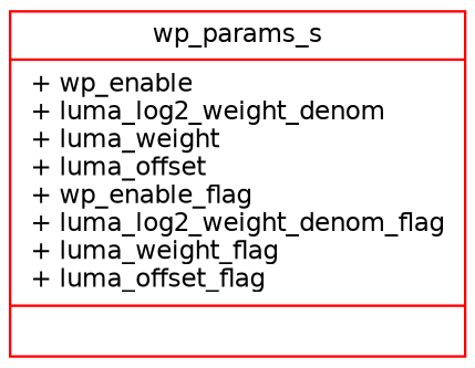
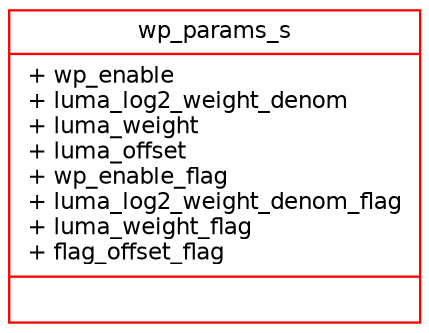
  digraph {
    fontname="DejaVu Sans"
-   n1 [color=red fillcolor=white fontcolor=black fontname="DejaVu Sans" fontsize=10 height=0.2 label="{wp_params_s\n|+ wp_enable\l+ luma_log2_weight_denom\l+ luma_weight\l+ luma_offset\l+ wp_enable_flag\l+ luma_log2_weight_denom_flag\l+ luma_weight_flag\l+ luma_offset_flag\l|}" shape=record style=filled width=0.4]
+   n1 [color=red fillcolor=white fontcolor=black fontname="DejaVu Sans" fontsize=10 height=0.2 label="{wp_params_s\n|+ wp_enable\l+ luma_log2_weight_denom\l+ luma_weight\l+ luma_offset\l+ wp_enable_flag\l+ luma_log2_weight_denom_flag\l+ luma_weight_flag\l+ flag_offset_flag\l|}" shape=record style=filled width=0.4]
  }
